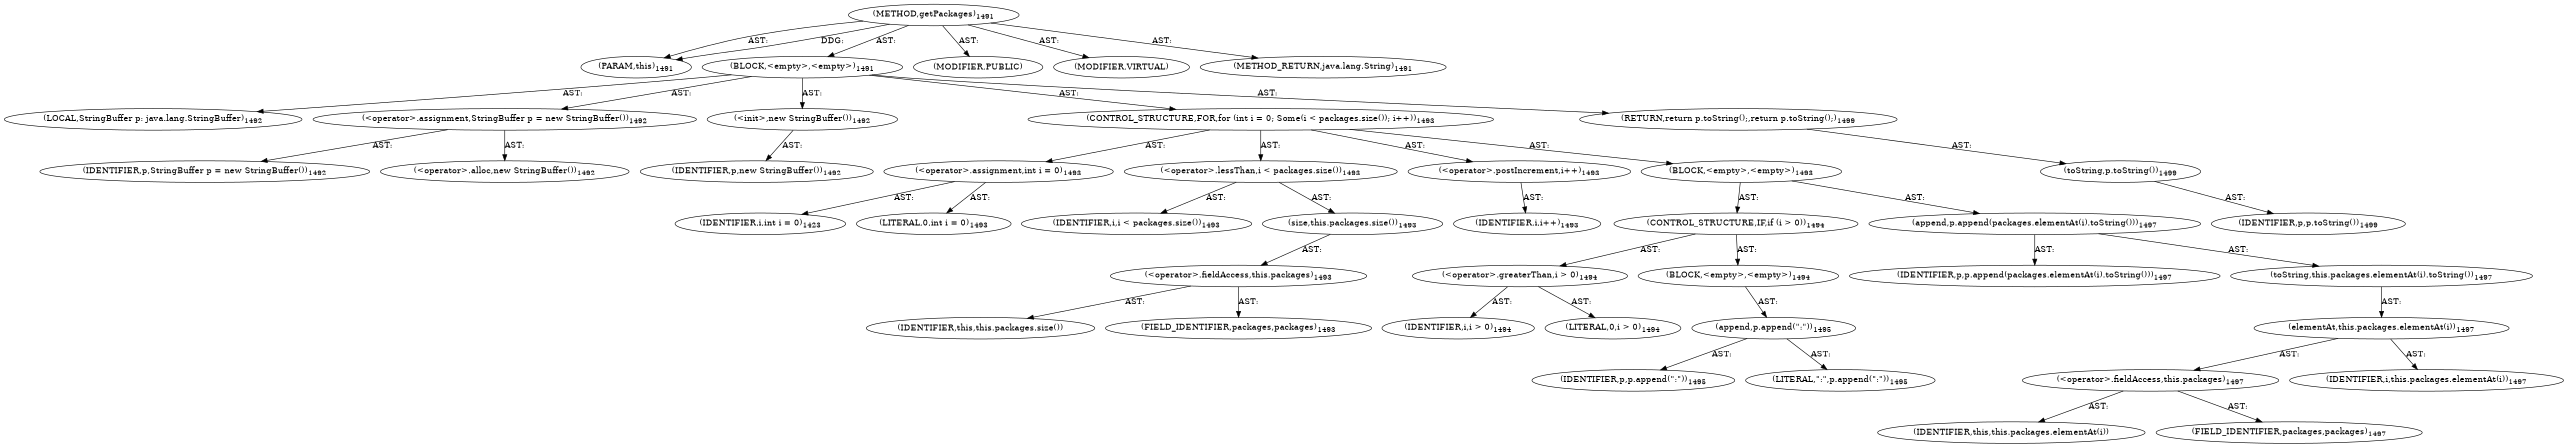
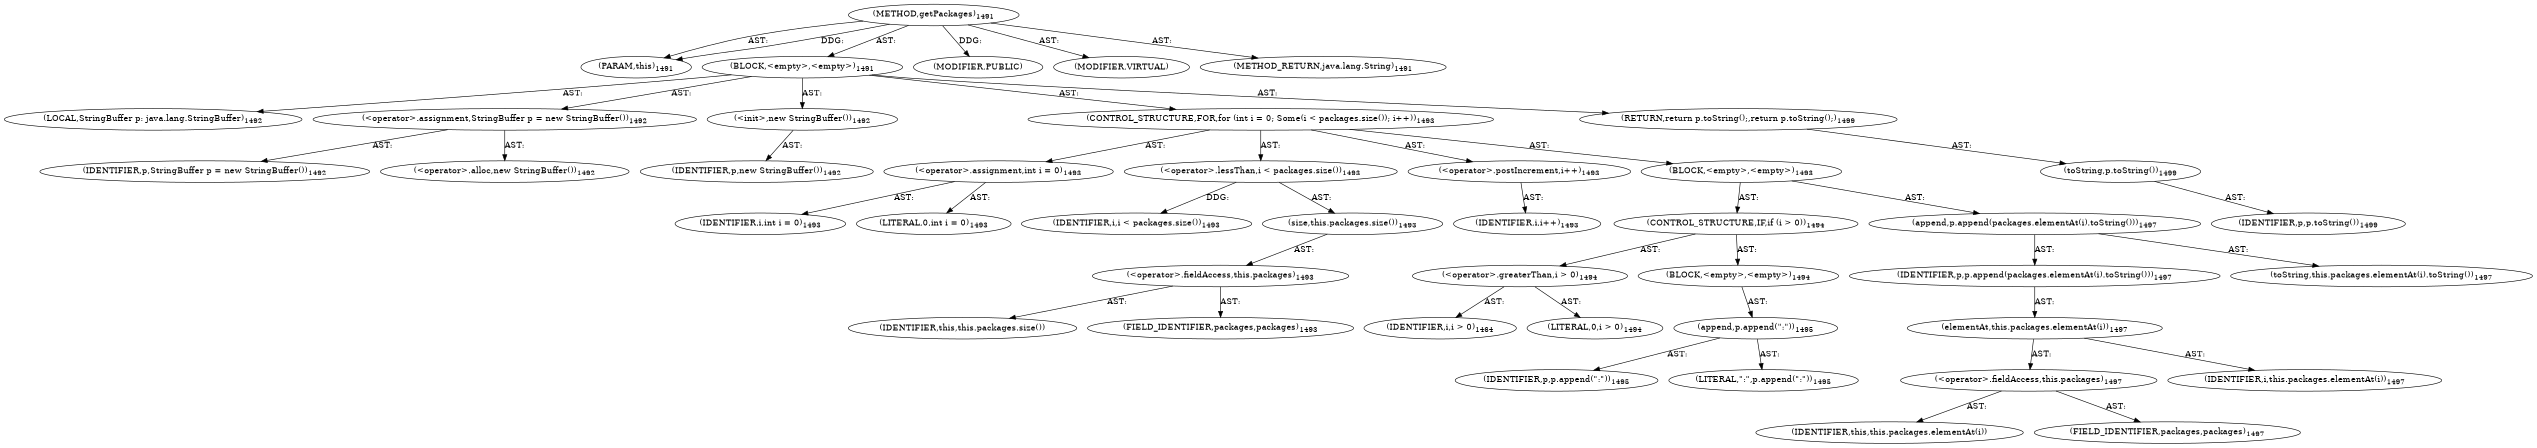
  digraph {
    n1 [label=<(METHOD,getPackages)<SUB>1491</SUB>>]
    n2 [label=<(PARAM,this)<SUB>1491</SUB>>]
    n3 [label=<(BLOCK,&lt;empty&gt;,&lt;empty&gt;)<SUB>1491</SUB>>]
    n4 [label=<(MODIFIER,PUBLIC)>]
    n5 [label=<(MODIFIER,VIRTUAL)>]
    n6 [label=<(METHOD_RETURN,java.lang.String)<SUB>1491</SUB>>]
    n7 [label=<(LOCAL,StringBuffer p: java.lang.StringBuffer)<SUB>1492</SUB>>]
    n8 [label=<(&lt;operator&gt;.assignment,StringBuffer p = new StringBuffer())<SUB>1492</SUB>>]
    n9 [label=<(&lt;init&gt;,new StringBuffer())<SUB>1492</SUB>>]
    n10 [label=<(CONTROL_STRUCTURE,FOR,for (int i = 0; Some(i &lt; packages.size()); i++))<SUB>1493</SUB>>]
    n11 [label=<(RETURN,return p.toString();,return p.toString();)<SUB>1499</SUB>>]
    n12 [label=<(IDENTIFIER,p,StringBuffer p = new StringBuffer())<SUB>1492</SUB>>]
    n13 [label=<(&lt;operator&gt;.alloc,new StringBuffer())<SUB>1492</SUB>>]
    n14 [label=<(IDENTIFIER,p,new StringBuffer())<SUB>1492</SUB>>]
    n15 [label=<(&lt;operator&gt;.assignment,int i = 0)<SUB>1493</SUB>>]
    n16 [label=<(&lt;operator&gt;.lessThan,i &lt; packages.size())<SUB>1493</SUB>>]
    n17 [label=<(&lt;operator&gt;.postIncrement,i++)<SUB>1493</SUB>>]
    n18 [label=<(BLOCK,&lt;empty&gt;,&lt;empty&gt;)<SUB>1493</SUB>>]
    n19 [label=<(toString,p.toString())<SUB>1499</SUB>>]
-   n20 [label=<(IDENTIFIER,i,int i = 0)<SUB>1423</SUB>>]
+   n20 [label=<(IDENTIFIER,i,int i = 0)<SUB>1493</SUB>>]
    n21 [label=<(LITERAL,0,int i = 0)<SUB>1493</SUB>>]
    n22 [label=<(IDENTIFIER,i,i &lt; packages.size())<SUB>1493</SUB>>]
    n23 [label=<(size,this.packages.size())<SUB>1493</SUB>>]
    n24 [label=<(IDENTIFIER,i,i++)<SUB>1493</SUB>>]
    n25 [label=<(CONTROL_STRUCTURE,IF,if (i &gt; 0))<SUB>1494</SUB>>]
    n26 [label=<(append,p.append(packages.elementAt(i).toString()))<SUB>1497</SUB>>]
    n27 [label=<(&lt;operator&gt;.fieldAccess,this.packages)<SUB>1493</SUB>>]
    n28 [label=<(IDENTIFIER,this,this.packages.size())>]
    n29 [label=<(FIELD_IDENTIFIER,packages,packages)<SUB>1493</SUB>>]
    n30 [label=<(&lt;operator&gt;.greaterThan,i &gt; 0)<SUB>1494</SUB>>]
    n31 [label=<(BLOCK,&lt;empty&gt;,&lt;empty&gt;)<SUB>1494</SUB>>]
    n32 [label=<(IDENTIFIER,p,p.append(packages.elementAt(i).toString()))<SUB>1497</SUB>>]
    n33 [label=<(toString,this.packages.elementAt(i).toString())<SUB>1497</SUB>>]
-   n34 [label=<(IDENTIFIER,i,i &gt; 0)<SUB>1494</SUB>>]
+   n34 [label=<(IDENTIFIER,i,i &gt; 0)<SUB>1464</SUB>>]
    n35 [label=<(LITERAL,0,i &gt; 0)<SUB>1494</SUB>>]
    n36 [label=<(append,p.append(&quot;:&quot;))<SUB>1495</SUB>>]
    n37 [label=<(IDENTIFIER,p,p.append(&quot;:&quot;))<SUB>1495</SUB>>]
    n38 [label=<(LITERAL,&quot;:&quot;,p.append(&quot;:&quot;))<SUB>1495</SUB>>]
    n39 [label=<(elementAt,this.packages.elementAt(i))<SUB>1497</SUB>>]
    n40 [label=<(&lt;operator&gt;.fieldAccess,this.packages)<SUB>1497</SUB>>]
    n41 [label=<(IDENTIFIER,i,this.packages.elementAt(i))<SUB>1497</SUB>>]
    n42 [label=<(IDENTIFIER,this,this.packages.elementAt(i))>]
    n43 [label=<(FIELD_IDENTIFIER,packages,packages)<SUB>1497</SUB>>]
    n44 [label=<(IDENTIFIER,p,p.toString())<SUB>1499</SUB>>]
    n1 -> n2 [label="AST: "]
    n1 -> n2 [label="DDG: "]
    n1 -> n3 [label="AST: "]
-   n1 -> n4 [label="AST: "]
+   n1 -> n4 [label="DDG: "]
    n1 -> n5 [label="AST: "]
    n1 -> n6 [label="AST: "]
    n3 -> n7 [label="AST: "]
    n3 -> n8 [label="AST: "]
    n3 -> n9 [label="AST: "]
    n3 -> n10 [label="AST: "]
    n3 -> n11 [label="AST: "]
    n8 -> n12 [label="AST: "]
    n8 -> n13 [label="AST: "]
    n9 -> n14 [label="AST: "]
    n10 -> n15 [label="AST: "]
    n10 -> n16 [label="AST: "]
    n10 -> n17 [label="AST: "]
    n10 -> n18 [label="AST: "]
    n11 -> n19 [label="AST: "]
    n15 -> n20 [label="AST: "]
    n15 -> n21 [label="AST: "]
-   n16 -> n22 [label="AST: "]
+   n16 -> n22 [label="DDG: "]
    n16 -> n23 [label="AST: "]
    n17 -> n24 [label="AST: "]
    n18 -> n25 [label="AST: "]
    n18 -> n26 [label="AST: "]
    n19 -> n44 [label="AST: "]
    n23 -> n27 [label="AST: "]
    n25 -> n30 [label="AST: "]
    n25 -> n31 [label="AST: "]
    n26 -> n32 [label="AST: "]
    n26 -> n33 [label="AST: "]
    n27 -> n28 [label="AST: "]
    n27 -> n29 [label="AST: "]
    n30 -> n34 [label="AST: "]
    n30 -> n35 [label="AST: "]
    n31 -> n36 [label="AST: "]
-   n33 -> n39 [label="AST: "]
+   n32 -> n39 [label="AST: "]
    n36 -> n37 [label="AST: "]
    n36 -> n38 [label="AST: "]
    n39 -> n40 [label="AST: "]
    n39 -> n41 [label="AST: "]
    n40 -> n42 [label="AST: "]
    n40 -> n43 [label="AST: "]
  }
